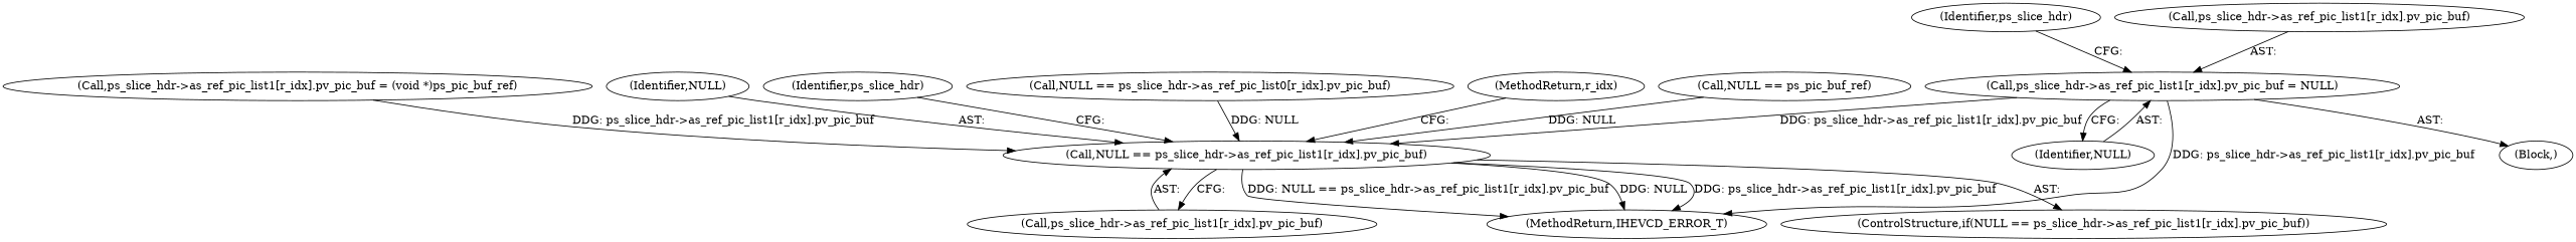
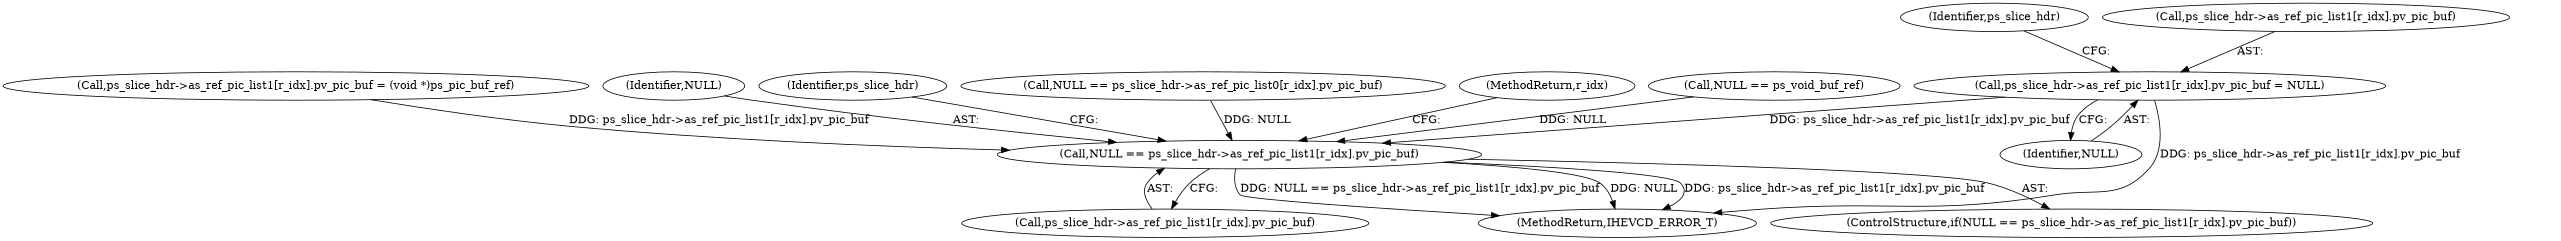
  digraph {
    n1 [label="(Call,ps_slice_hdr->as_ref_pic_list1[r_idx].pv_pic_buf = NULL)"]
    n2 [label="(Call,NULL == ps_slice_hdr->as_ref_pic_list1[r_idx].pv_pic_buf)"]
    n3 [label="(Identifier,NULL)"]
    n4 [label="(MethodReturn,IHEVCD_ERROR_T)"]
-   n5 [label="(Block,)"]
    n6 [label="(ControlStructure,if(NULL == ps_slice_hdr->as_ref_pic_list1[r_idx].pv_pic_buf))"]
    n7 [label="(Call,ps_slice_hdr->as_ref_pic_list1[r_idx].pv_pic_buf)"]
    n8 [label="(Identifier,ps_slice_hdr)"]
    n9 [label="(Call,NULL == ps_slice_hdr->as_ref_pic_list0[r_idx].pv_pic_buf)"]
    n10 [label="(MethodReturn,r_idx)"]
-   n11 [label="(Call,NULL == ps_pic_buf_ref)"]
+   n11 [label="(Call,NULL == ps_void_buf_ref)"]
    n12 [label="(Call,ps_slice_hdr->as_ref_pic_list1[r_idx].pv_pic_buf = (void *)ps_pic_buf_ref)"]
    n13 [label="(Identifier,ps_slice_hdr)"]
    n14 [label="(Identifier,NULL)"]
    n15 [label="(Call,ps_slice_hdr->as_ref_pic_list1[r_idx].pv_pic_buf)"]
    n1 -> n2 [label="DDG: ps_slice_hdr->as_ref_pic_list1[r_idx].pv_pic_buf"]
    n1 -> n3 [label="CFG: "]
    n1 -> n4 [label="DDG: ps_slice_hdr->as_ref_pic_list1[r_idx].pv_pic_buf"]
-   n1 -> n5 [label="AST: "]
    n2 -> n4 [label="DDG: NULL == ps_slice_hdr->as_ref_pic_list1[r_idx].pv_pic_buf"]
    n2 -> n4 [label="DDG: NULL"]
    n2 -> n4 [label="DDG: ps_slice_hdr->as_ref_pic_list1[r_idx].pv_pic_buf"]
    n2 -> n6 [label="AST: "]
    n2 -> n7 [label="CFG: "]
    n3 -> n1 [label="AST: "]
    n7 -> n2 [label="AST: "]
    n8 -> n2 [label="CFG: "]
    n9 -> n2 [label="DDG: NULL"]
    n10 -> n2 [label="CFG: "]
    n11 -> n2 [label="DDG: NULL"]
    n12 -> n2 [label="DDG: ps_slice_hdr->as_ref_pic_list1[r_idx].pv_pic_buf"]
    n13 -> n1 [label="CFG: "]
    n14 -> n2 [label="AST: "]
    n15 -> n1 [label="AST: "]
  }
